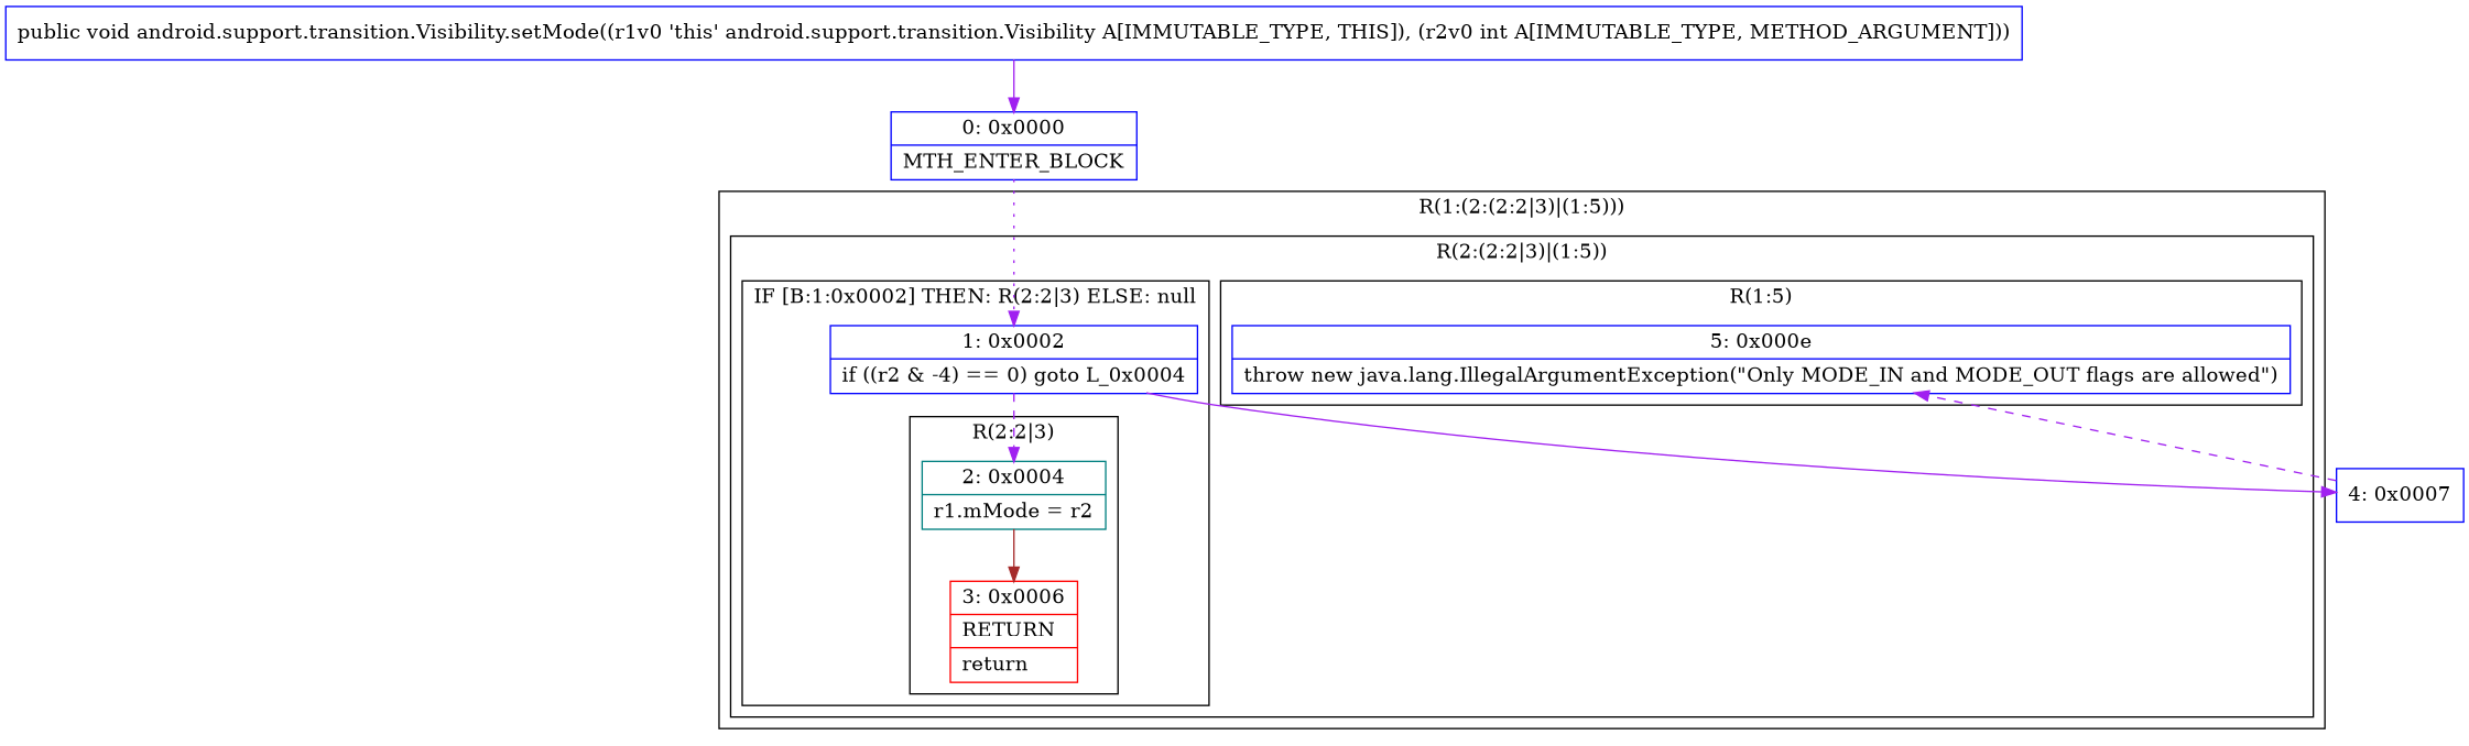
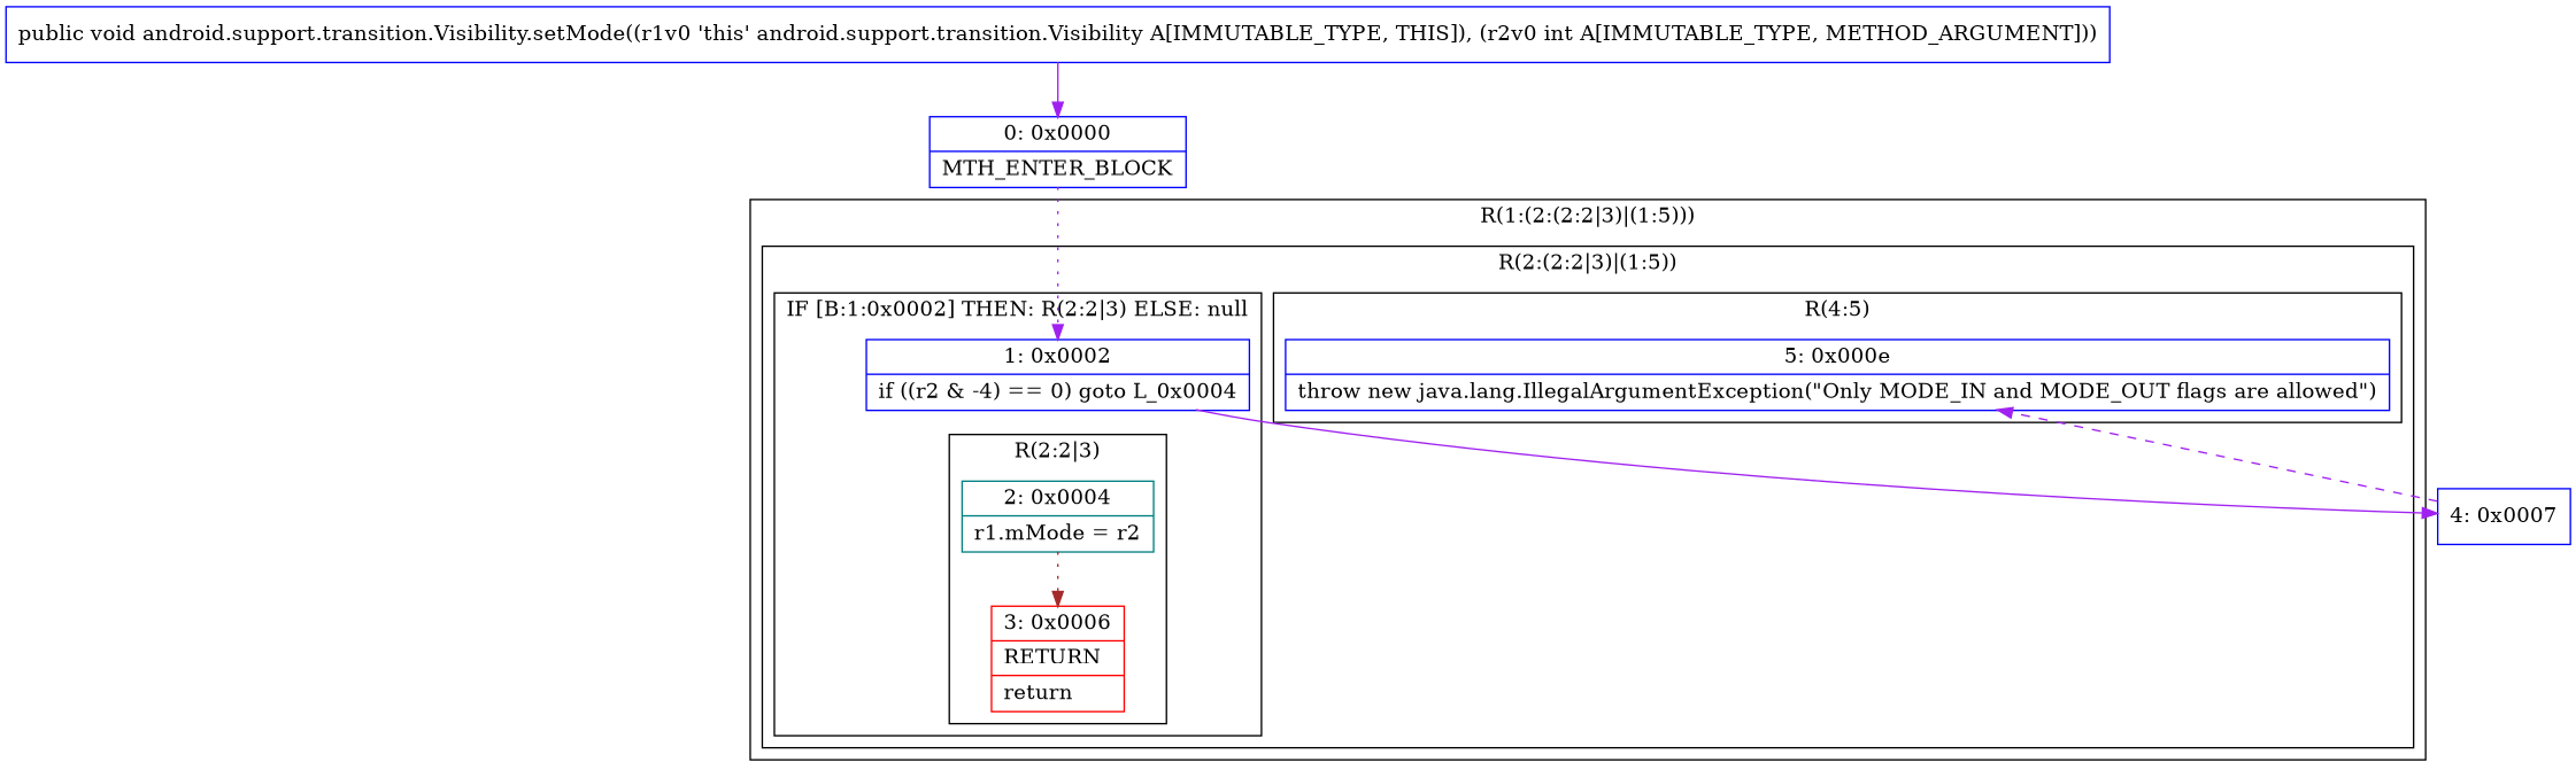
  digraph {
    node [color=blue shape=record]
    edge [color=purple style=dotted]
    n1 [color=teal label="{2\:\ 0x0004|r1.mMode = r2\l}"]
    n2 [color=red label="{3\:\ 0x0006|RETURN\l|return\l}"]
    n3 [label="{1\:\ 0x0002|if ((r2 & \-4) == 0) goto L_0x0004\l}"]
    n4 [label="{5\:\ 0x000e|throw new java.lang.IllegalArgumentException(\"Only MODE_IN and MODE_OUT flags are allowed\")\l}"]
    n5 [label="{4\:\ 0x0007}"]
    n6 [label="{0\:\ 0x0000|MTH_ENTER_BLOCK\l}"]
    n7 [label="{public void android.support.transition.Visibility.setMode((r1v0 'this' android.support.transition.Visibility A[IMMUTABLE_TYPE, THIS]), (r2v0 int A[IMMUTABLE_TYPE, METHOD_ARGUMENT])) }"]
    subgraph cluster_1 {
      label="R(1:(2:(2:2|3)|(1:5)))"
      subgraph cluster_2 {
        label="R(2:(2:2|3)|(1:5))"
        subgraph cluster_3 {
          label="IF [B:1:0x0002] THEN: R(2:2|3) ELSE: null"
          n3
          subgraph cluster_4 {
            label="R(2:2|3)"
            n1
            n2
          }
        }
        subgraph cluster_5 {
-         label="R(1:5)"
+         label="R(4:5)"
          n4
        }
      }
    }
-   n1 -> n2 [color=brown style=solid]
-   n3 -> n1 [style=dashed]
+   n1 -> n2 [color=brown]
    n3 -> n5 [style=solid]
    n5 -> n4 [style=dashed]
    n6 -> n3
    n7 -> n6 [style=solid]
  }
